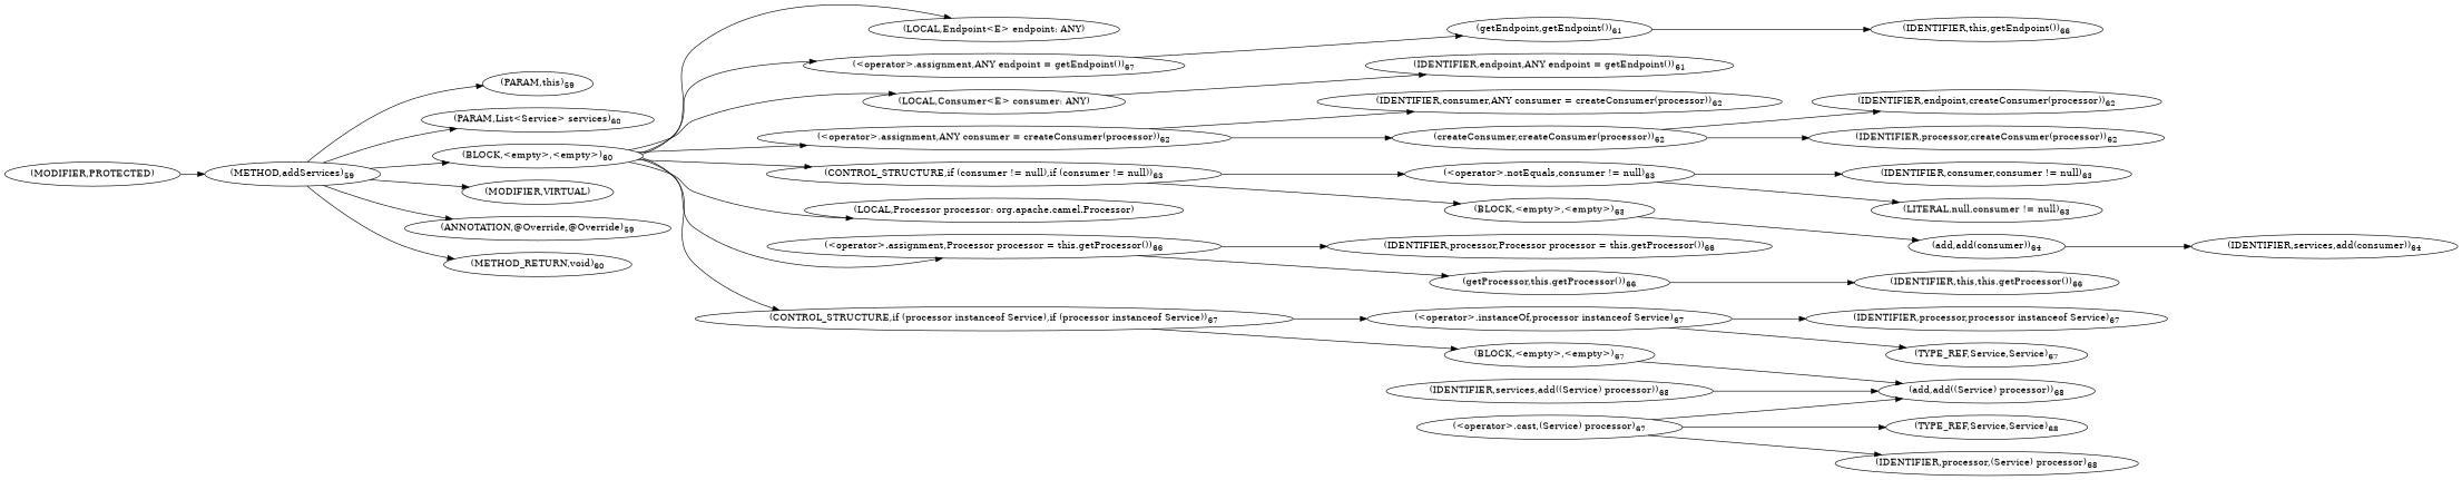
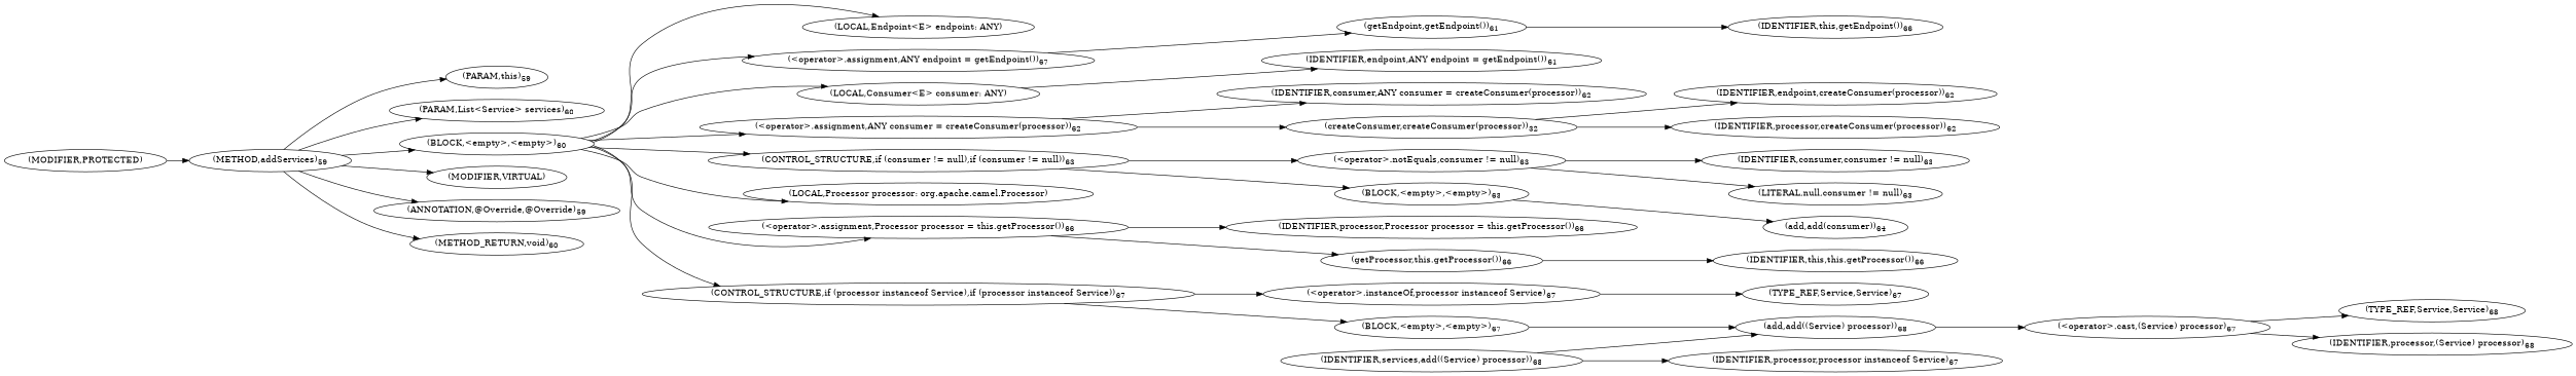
  digraph {
    rankdir=LR
    n1 [label=<(METHOD,addServices)<SUB>59</SUB>>]
    n2 [label=<(PARAM,this)<SUB>59</SUB>>]
    n3 [label=<(PARAM,List&lt;Service&gt; services)<SUB>60</SUB>>]
    n4 [label=<(BLOCK,&lt;empty&gt;,&lt;empty&gt;)<SUB>60</SUB>>]
    n5 [label=<(MODIFIER,VIRTUAL)>]
    n6 [label=<(ANNOTATION,@Override,@Override)<SUB>59</SUB>>]
    n7 [label=<(METHOD_RETURN,void)<SUB>60</SUB>>]
    n8 [label=<(LOCAL,Endpoint&lt;E&gt; endpoint: ANY)>]
    n9 [label=<(&lt;operator&gt;.assignment,ANY endpoint = getEndpoint())<SUB>67</SUB>>]
    n10 [label=<(LOCAL,Consumer&lt;E&gt; consumer: ANY)>]
    n11 [label=<(&lt;operator&gt;.assignment,ANY consumer = createConsumer(processor))<SUB>62</SUB>>]
    n12 [label=<(CONTROL_STRUCTURE,if (consumer != null),if (consumer != null))<SUB>63</SUB>>]
    n13 [label=<(LOCAL,Processor processor: org.apache.camel.Processor)>]
    n14 [label=<(&lt;operator&gt;.assignment,Processor processor = this.getProcessor())<SUB>66</SUB>>]
    n15 [label=<(CONTROL_STRUCTURE,if (processor instanceof Service),if (processor instanceof Service))<SUB>67</SUB>>]
    n16 [label=<(MODIFIER,PROTECTED)>]
    n17 [label=<(getEndpoint,getEndpoint())<SUB>61</SUB>>]
    n18 [label=<(IDENTIFIER,endpoint,ANY endpoint = getEndpoint())<SUB>61</SUB>>]
    n19 [label=<(IDENTIFIER,consumer,ANY consumer = createConsumer(processor))<SUB>62</SUB>>]
-   n20 [label=<(createConsumer,createConsumer(processor))<SUB>62</SUB>>]
+   n20 [label=<(createConsumer,createConsumer(processor))<SUB>32</SUB>>]
    n21 [label=<(&lt;operator&gt;.notEquals,consumer != null)<SUB>63</SUB>>]
    n22 [label=<(BLOCK,&lt;empty&gt;,&lt;empty&gt;)<SUB>63</SUB>>]
    n23 [label=<(IDENTIFIER,processor,Processor processor = this.getProcessor())<SUB>66</SUB>>]
    n24 [label=<(getProcessor,this.getProcessor())<SUB>66</SUB>>]
    n25 [label=<(&lt;operator&gt;.instanceOf,processor instanceof Service)<SUB>67</SUB>>]
    n26 [label=<(BLOCK,&lt;empty&gt;,&lt;empty&gt;)<SUB>67</SUB>>]
    n27 [label=<(IDENTIFIER,this,getEndpoint())<SUB>66</SUB>>]
    n28 [label=<(IDENTIFIER,endpoint,createConsumer(processor))<SUB>62</SUB>>]
    n29 [label=<(IDENTIFIER,processor,createConsumer(processor))<SUB>62</SUB>>]
    n30 [label=<(IDENTIFIER,consumer,consumer != null)<SUB>63</SUB>>]
    n31 [label=<(LITERAL,null,consumer != null)<SUB>63</SUB>>]
    n32 [label=<(add,add(consumer))<SUB>64</SUB>>]
-   n33 [label=<(IDENTIFIER,services,add(consumer))<SUB>64</SUB>>]
    n34 [label=<(IDENTIFIER,this,this.getProcessor())<SUB>66</SUB>>]
    n35 [label=<(IDENTIFIER,processor,processor instanceof Service)<SUB>67</SUB>>]
    n36 [label=<(TYPE_REF,Service,Service)<SUB>67</SUB>>]
    n37 [label=<(add,add((Service) processor))<SUB>68</SUB>>]
    n38 [label=<(&lt;operator&gt;.cast,(Service) processor)<SUB>67</SUB>>]
    n39 [label=<(IDENTIFIER,services,add((Service) processor))<SUB>68</SUB>>]
    n40 [label=<(TYPE_REF,Service,Service)<SUB>68</SUB>>]
    n41 [label=<(IDENTIFIER,processor,(Service) processor)<SUB>68</SUB>>]
    n1 -> n2
    n1 -> n3
    n1 -> n4
    n1 -> n5
    n1 -> n6
    n1 -> n7
    n4 -> n8
    n4 -> n9
    n4 -> n10
    n4 -> n11
    n4 -> n12
    n4 -> n13
    n4 -> n14
    n4 -> n15
    n9 -> n17
    n10 -> n18
    n11 -> n19
    n11 -> n20
    n12 -> n21
    n12 -> n22
    n14 -> n23
    n14 -> n24
    n15 -> n25
    n15 -> n26
    n16 -> n1
    n17 -> n27
    n20 -> n28
    n20 -> n29
    n21 -> n30
    n21 -> n31
    n22 -> n32
    n24 -> n34
-   n25 -> n35
+   n39 -> n35
    n25 -> n36
    n26 -> n37
-   n32 -> n33
-   n38 -> n37
+   n37 -> n38
    n38 -> n40
    n38 -> n41
    n39 -> n37
  }
